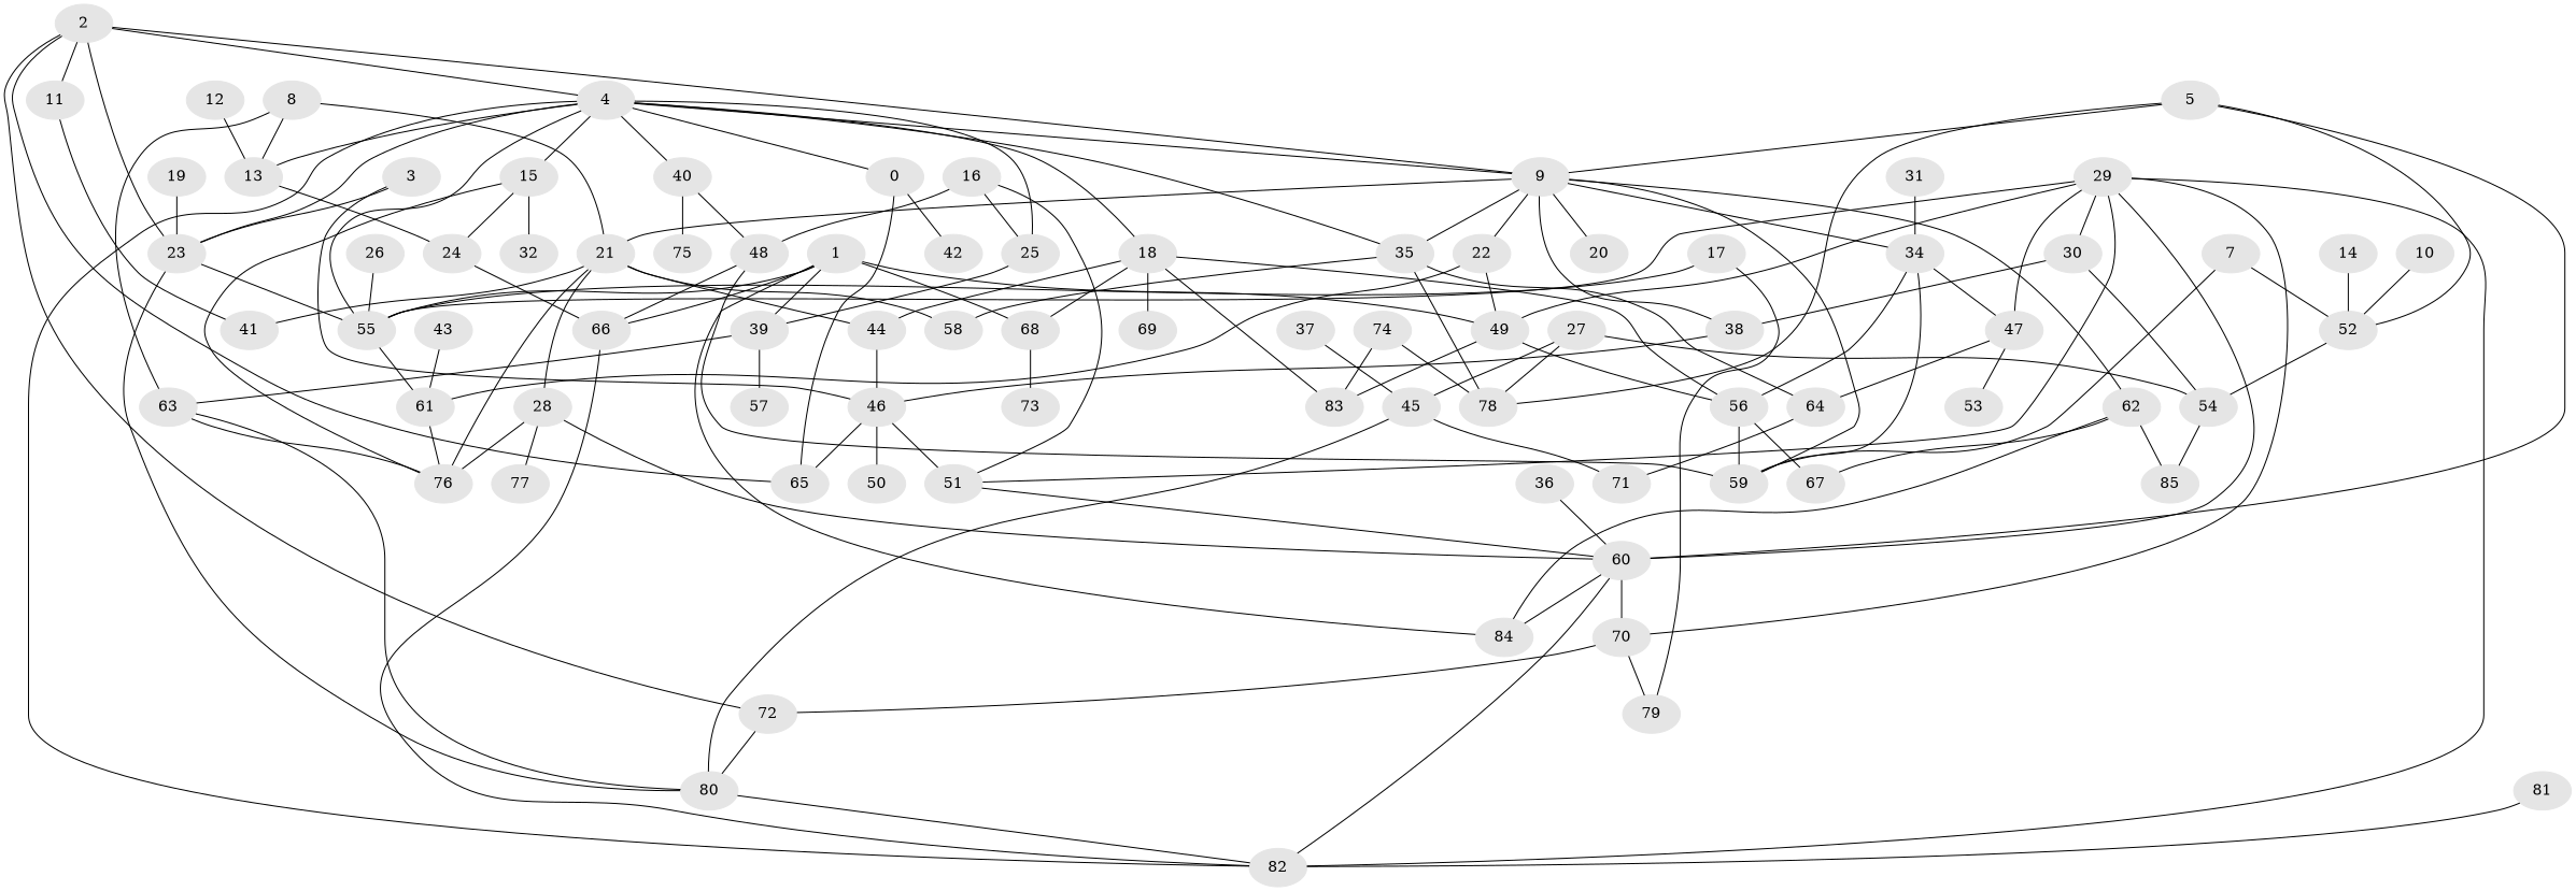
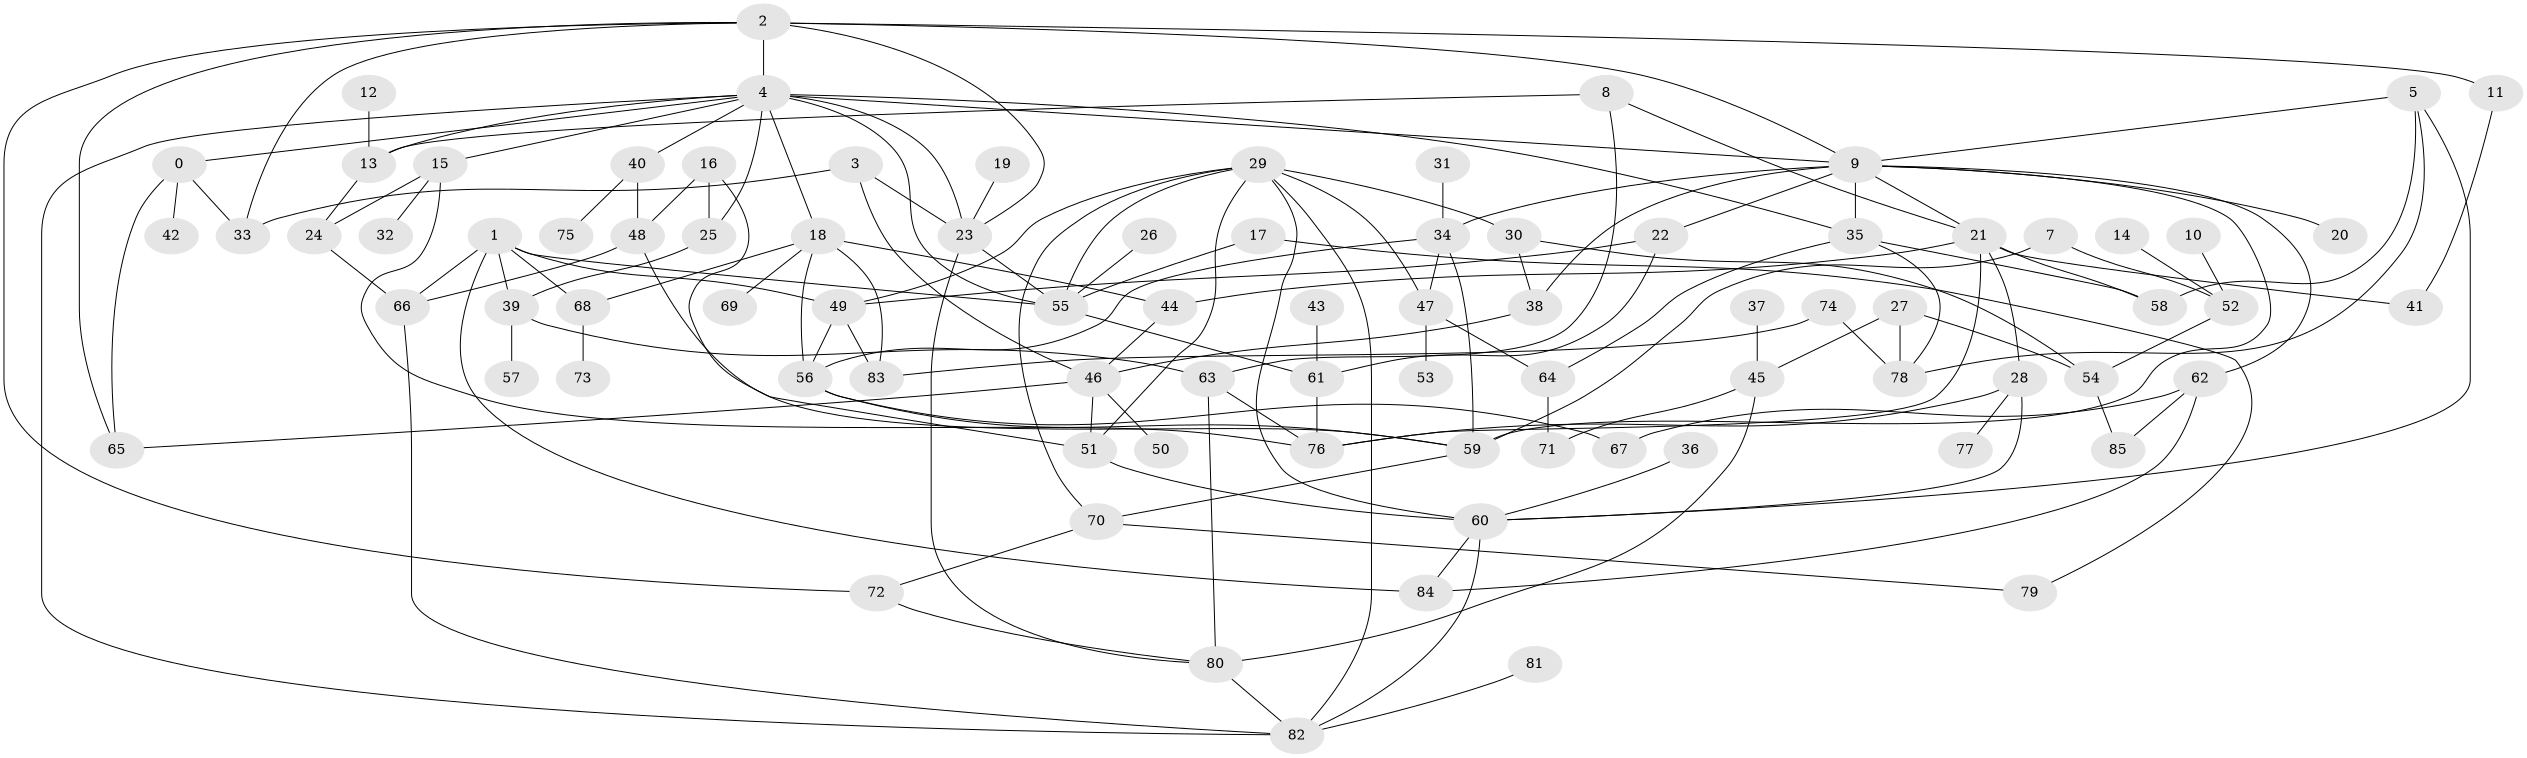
  graph {
    fontname="DejaVu Serif"
    node [color=gray90 fontname="DejaVu Serif" style=filled]
    edge [fontname="DejaVu Serif" weight=1.0]
    1
    39
    49
    55
    66
    68
    84
    63
    57
    56
    83
    61
    82
    73
    2
    4
    9
    11
    23
+   33
    65
    72
    n23 [label=0]
    13
    15
    18
    25
    35
    40
    59
    21
    20
    22
    34
    38
    62
    41
    80
    3
    46
    51
    50
    42
    24
    32
    76
    44
    69
    58
    78
    64
    48
    75
    5
    60
    7
    52
    54
    70
    8
    28
    47
    85
    67
    10
    12
    14
    16
    17
    79
    19
    77
    26
    27
    45
    71
    29
    30
    53
    31
    36
    37
    43
    74
    81
    1 -- 39
    1 -- 49
    1 -- 55
    1 -- 66
    1 -- 68
    1 -- 84
    39 -- 63
    39 -- 57
    49 -- 56
    49 -- 83
    55 -- 61
    66 -- 82
    68 -- 73
    63 -- 80
    63 -- 76
    56 -- 59
    56 -- 67
    61 -- 76
    2 -- 4
    2 -- 9
    2 -- 11
    2 -- 23
+   2 -- 33
    2 -- 65
    2 -- 72
    4 -- 55
    4 -- 82
    4 -- 9
    4 -- 23
    4 -- n23
    4 -- 13
    4 -- 15
    4 -- 18
    4 -- 25
    4 -- 35
    4 -- 40
    9 -- 35
    9 -- 59
    9 -- 21
    9 -- 20
    9 -- 22
    9 -- 34
    9 -- 38
    9 -- 62
    11 -- 41
    23 -- 55
    23 -- 80
    72 -- 80
+   n23 -- 33
    n23 -- 65
    n23 -- 42
    13 -- 24
    15 -- 24
    15 -- 32
    15 -- 76
    18 -- 68
    18 -- 56
    18 -- 83
    18 -- 44
    18 -- 69
    25 -- 39
    35 -- 58
    35 -- 78
    35 -- 64
    40 -- 48
    40 -- 75
-   60 -- 70
+   59 -- 70
    21 -- 41
    21 -- 76
    21 -- 44
    21 -- 58
    21 -- 28
    22 -- 49
    22 -- 61
    34 -- 56
    34 -- 59
    34 -- 47
    38 -- 46
    62 -- 84
    62 -- 85
    62 -- 67
    80 -- 82
    3 -- 23
+   3 -- 33
    3 -- 46
    46 -- 65
    46 -- 51
    46 -- 50
    51 -- 60
    24 -- 66
    44 -- 46
    64 -- 71
    48 -- 66
    48 -- 59
    5 -- 9
-   5 -- 52
+   5 -- 58
    5 -- 78
    5 -- 60
    60 -- 84
    60 -- 82
    7 -- 59
    7 -- 52
    52 -- 54
    54 -- 85
    70 -- 72
    70 -- 79
    8 -- 63
    8 -- 13
    8 -- 21
    28 -- 76
    28 -- 60
    28 -- 77
    47 -- 64
    47 -- 53
    10 -- 52
    12 -- 13
    14 -- 52
    16 -- 25
    16 -- 51
    16 -- 48
    17 -- 55
    17 -- 79
    19 -- 23
    26 -- 55
    27 -- 78
    27 -- 54
    27 -- 45
    45 -- 80
    45 -- 71
    29 -- 49
    29 -- 55
    29 -- 82
    29 -- 51
    29 -- 60
    29 -- 70
    29 -- 47
    29 -- 30
    30 -- 38
    30 -- 54
    31 -- 34
    36 -- 60
    37 -- 45
    43 -- 61
    74 -- 83
    74 -- 78 [weight=2.0]
    81 -- 82
  }
